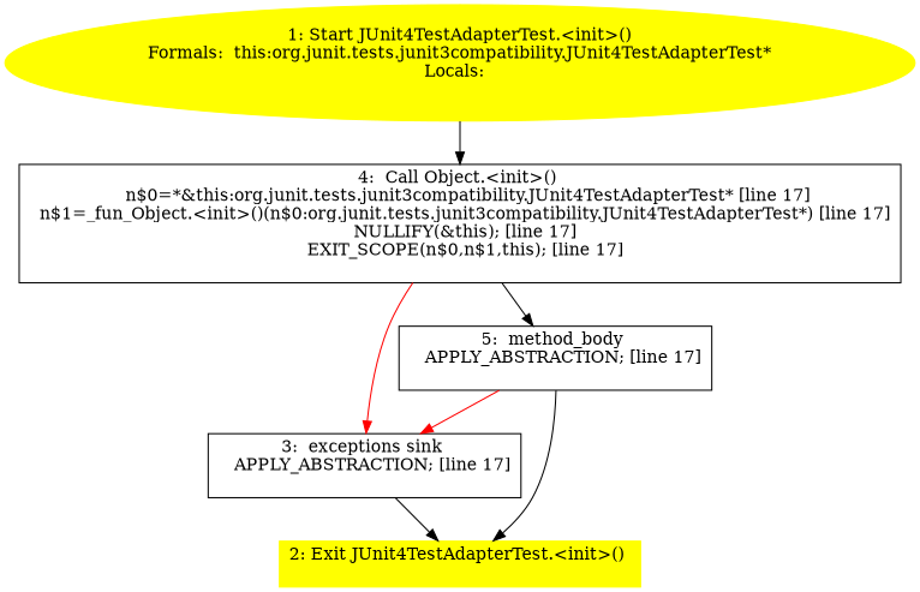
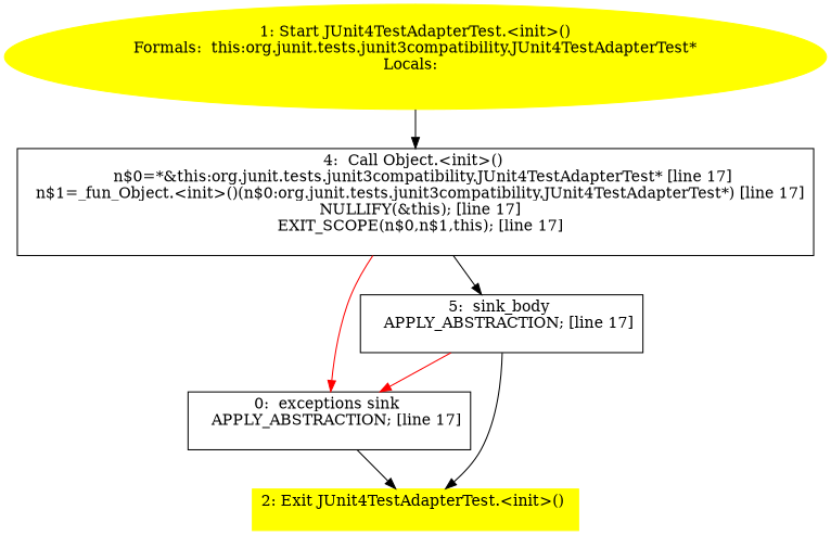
  digraph {
    node [shape=box]
    n1 [color=yellow label="1: Start JUnit4TestAdapterTest.<init>()\nFormals:  this:org.junit.tests.junit3compatibility.JUnit4TestAdapterTest*\nLocals:  \n  " style=filled shape=""]
    n2 [label="4:  Call Object.<init>() \n   n$0=*&this:org.junit.tests.junit3compatibility.JUnit4TestAdapterTest* [line 17]\n  n$1=_fun_Object.<init>()(n$0:org.junit.tests.junit3compatibility.JUnit4TestAdapterTest*) [line 17]\n  NULLIFY(&this); [line 17]\n  EXIT_SCOPE(n$0,n$1,this); [line 17]\n "]
-   n3 [label="3:  exceptions sink \n   APPLY_ABSTRACTION; [line 17]\n "]
-   n4 [label="5:  method_body \n   APPLY_ABSTRACTION; [line 17]\n "]
+   n3 [label="0:  exceptions sink \n   APPLY_ABSTRACTION; [line 17]\n "]
+   n4 [label="5:  sink_body \n   APPLY_ABSTRACTION; [line 17]\n "]
    n5 [color=yellow label="2: Exit JUnit4TestAdapterTest.<init>() \n  " style=filled]
    n1 -> n2
    n2 -> n3 [color=red]
    n2 -> n4
    n3 -> n5
    n4 -> n3 [color=red]
    n4 -> n5
  }
